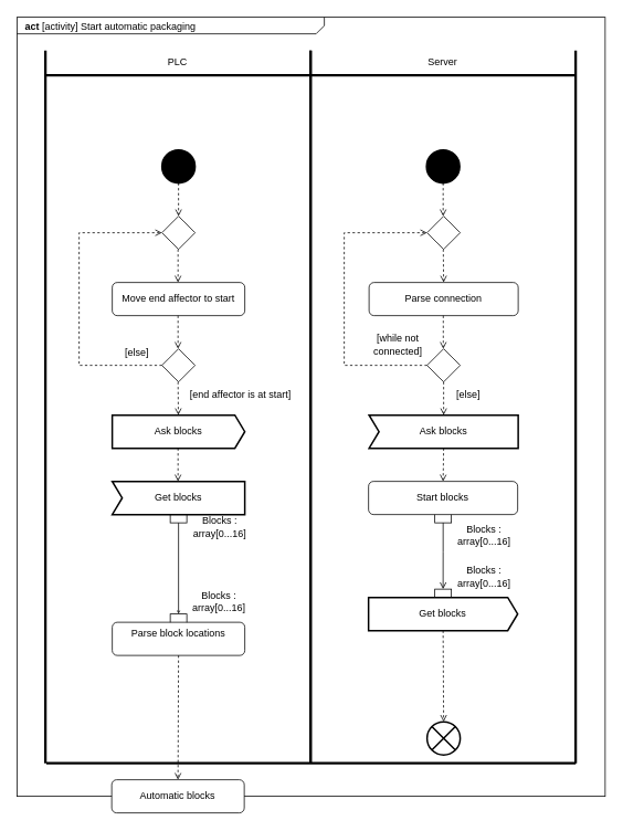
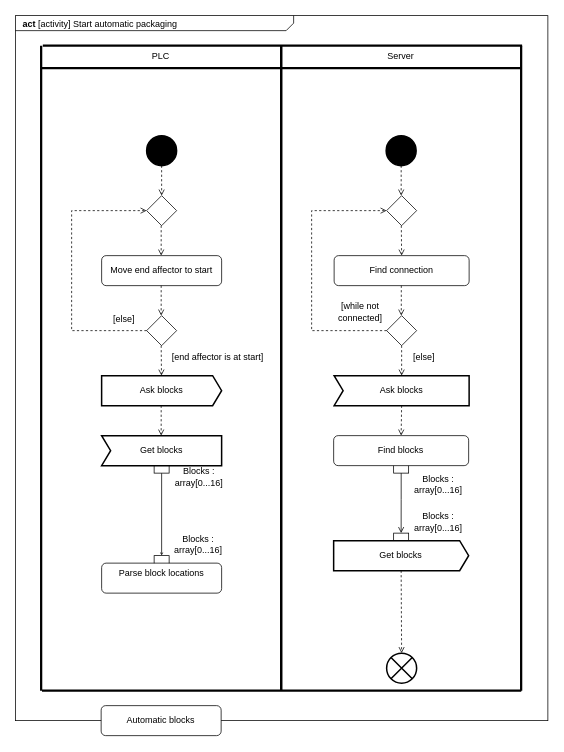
  <mxCell id="0" />
  <mxCell id="1" parent="0" />
  <mxCell id="2" value="&lt;p style=&quot;margin: 0px ; margin-top: 4px ; margin-left: 10px ; text-align: left&quot;&gt;&lt;b&gt;act&lt;/b&gt;   [activity] Start automatic packaging&lt;br&gt;&lt;/p&gt;" style="html=1;shape=mxgraph.sysml.package;align=left;spacingLeft=5;verticalAlign=top;spacingTop=-3;labelX=371.3;html=1;overflow=fill;" parent="1" vertex="1"><mxGeometry x="20" y="20" width="710" height="940" as="geometry" /></mxCell>
  <mxCell id="3" value="Move end affector to start" style="shape=rect;html=1;rounded=1;whiteSpace=wrap;align=center;" parent="1" vertex="1"><mxGeometry x="135" y="340" width="160" height="40" as="geometry" /></mxCell>
  <mxCell id="4" value="Ask blocks" style="html=1;shape=mxgraph.sysml.sendSigAct;strokeWidth=2;whiteSpace=wrap;align=center;" parent="1" vertex="1"><mxGeometry x="135" y="500" width="160" height="40" as="geometry" /></mxCell>
  <mxCell id="5" value="Ask blocks" style="html=1;shape=mxgraph.sysml.accEvent;strokeWidth=2;whiteSpace=wrap;align=center;" parent="1" vertex="1"><mxGeometry x="445" y="500" width="180" height="40" as="geometry" /></mxCell>
  <mxCell id="6" value="Automatic blocks" style="shape=rect;html=1;rounded=1;whiteSpace=wrap;align=center;" parent="1" vertex="1"><mxGeometry x="134.36" y="940" width="160" height="40" as="geometry" /></mxCell>
  <mxCell id="7" value="" style="endArrow=open;html=1;rounded=0;exitX=0.5;exitY=1;exitDx=0;exitDy=0;exitPerimeter=0;dashed=1;endFill=0;" parent="1" edge="1"><mxGeometry width="50" height="50" relative="1" as="geometry"><mxPoint x="215" y="220" as="sourcePoint" /><mxPoint x="215" y="260" as="targetPoint" /></mxGeometry></mxCell>
  <mxCell id="8" value="" style="endArrow=open;html=1;rounded=0;exitX=0.5;exitY=1;exitDx=0;exitDy=0;exitPerimeter=0;entryX=0.5;entryY=0;entryDx=0;entryDy=0;dashed=1;endFill=0;" parent="1" edge="1"><mxGeometry width="50" height="50" relative="1" as="geometry"><mxPoint x="214.41" y="380" as="sourcePoint" /><mxPoint x="214.41" y="420" as="targetPoint" /></mxGeometry></mxCell>
  <mxCell id="9" value="" style="endArrow=open;html=1;rounded=0;exitX=0.5;exitY=1;exitDx=0;exitDy=0;exitPerimeter=0;entryX=0.5;entryY=0;entryDx=0;entryDy=0;dashed=1;endFill=0;" parent="1" edge="1"><mxGeometry width="50" height="50" relative="1" as="geometry"><mxPoint x="214.41" y="540" as="sourcePoint" /><mxPoint x="214.41" y="580" as="targetPoint" /></mxGeometry></mxCell>
  <mxCell id="10" value="" style="shape=rhombus;html=1;verticalLabelPosition=bottom;verticalAlignment=top;" parent="1" vertex="1"><mxGeometry x="195" y="260" width="40" height="40" as="geometry" /></mxCell>
  <mxCell id="11" value="" style="shape=rhombus;html=1;verticalLabelPosition=bottom;verticalAlignment=top;" parent="1" vertex="1"><mxGeometry x="195" y="420" width="40" height="40" as="geometry" /></mxCell>
  <mxCell id="12" value="" style="endArrow=open;html=1;rounded=0;exitX=0;exitY=0.5;exitDx=0;exitDy=0;dashed=1;endFill=0;entryX=0;entryY=0.5;entryDx=0;entryDy=0;" parent="1" source="11" target="10" edge="1"><mxGeometry width="50" height="50" relative="1" as="geometry"><mxPoint x="145" y="450" as="sourcePoint" /><mxPoint x="145" y="490" as="targetPoint" /><Array as="points"><mxPoint x="95" y="440" /><mxPoint x="95" y="280" /></Array></mxGeometry></mxCell>
  <mxCell id="13" value="" style="endArrow=open;html=1;rounded=0;exitX=0.5;exitY=1;exitDx=0;exitDy=0;exitPerimeter=0;dashed=1;endFill=0;" parent="1" edge="1"><mxGeometry width="50" height="50" relative="1" as="geometry"><mxPoint x="214.41" y="300" as="sourcePoint" /><mxPoint x="214.41" y="340" as="targetPoint" /></mxGeometry></mxCell>
  <mxCell id="14" value="" style="endArrow=open;html=1;rounded=0;exitX=0.5;exitY=1;exitDx=0;exitDy=0;exitPerimeter=0;dashed=1;endFill=0;" parent="1" target="4" edge="1"><mxGeometry width="50" height="50" relative="1" as="geometry"><mxPoint x="214.41" y="460" as="sourcePoint" /><mxPoint x="214.41" y="500" as="targetPoint" /></mxGeometry></mxCell>
  <mxCell id="15" value="[else]" style="text;html=1;strokeColor=none;fillColor=none;align=center;verticalAlign=middle;whiteSpace=wrap;rounded=0;" parent="1" vertex="1"><mxGeometry x="135" y="410" width="60" height="30" as="geometry" /></mxCell>
  <mxCell id="16" value="[end affector is at start]" style="text;html=1;strokeColor=none;fillColor=none;align=center;verticalAlign=middle;whiteSpace=wrap;rounded=0;" parent="1" vertex="1"><mxGeometry x="225" y="460" width="130" height="30" as="geometry" /></mxCell>
  <mxCell id="17" value="" style="endArrow=open;html=1;rounded=0;exitX=0.5;exitY=1;exitDx=0;exitDy=0;exitPerimeter=0;dashed=1;endFill=0;" parent="1" edge="1"><mxGeometry width="50" height="50" relative="1" as="geometry"><mxPoint x="534.41" y="220" as="sourcePoint" /><mxPoint x="534.41" y="260" as="targetPoint" /></mxGeometry></mxCell>
  <mxCell id="18" value="" style="endArrow=open;html=1;rounded=0;exitX=0.5;exitY=1;exitDx=0;exitDy=0;exitPerimeter=0;dashed=1;endFill=0;entryX=0.5;entryY=0;entryDx=0;entryDy=0;" parent="1" source="5" target="42" edge="1"><mxGeometry width="50" height="50" relative="1" as="geometry"><mxPoint x="534.41" y="380" as="sourcePoint" /><mxPoint x="534.41" y="420" as="targetPoint" /></mxGeometry></mxCell>
  <mxCell id="19" value="PLC" style="html=1;shape=mxgraph.sysml.actPart;strokeWidth=3;verticalAlign=top;rotation=0;whiteSpace=wrap;" parent="1" vertex="1"><mxGeometry x="54.36" y="60" width="320" height="860" as="geometry" /></mxCell>
  <mxCell id="20" value="Server" style="html=1;shape=mxgraph.sysml.actPart;strokeWidth=3;verticalAlign=top;rotation=0;whiteSpace=wrap;" parent="1" vertex="1"><mxGeometry x="374.36" y="60" width="320" height="860" as="geometry" /></mxCell>
+ <mxCell id="21" value="" style="endArrow=none;html=1;rounded=0;exitX=0.007;exitY=0;exitDx=0;exitDy=0;exitPerimeter=0;strokeWidth=3;entryX=1.004;entryY=0;entryDx=0;entryDy=0;entryPerimeter=0;jumpSize=4;" parent="1" source="19" target="20" edge="1"><mxGeometry width="50" height="50" relative="1" as="geometry"><mxPoint x="264.36" y="-50" as="sourcePoint" /><mxPoint x="314.36" y="-100" as="targetPoint" /></mxGeometry></mxCell>
  <mxCell id="22" value="" style="endArrow=none;html=1;rounded=0;exitX=0.007;exitY=0;exitDx=0;exitDy=0;exitPerimeter=0;strokeWidth=3;entryX=1.004;entryY=0;entryDx=0;entryDy=0;entryPerimeter=0;jumpSize=4;" parent="1" edge="1"><mxGeometry width="50" height="50" relative="1" as="geometry"><mxPoint x="55.32" y="90" as="sourcePoint" /><mxPoint x="694.36" y="90" as="targetPoint" /></mxGeometry></mxCell>
  <mxCell id="23" value="" style="endArrow=none;html=1;rounded=0;exitX=0.007;exitY=0;exitDx=0;exitDy=0;exitPerimeter=0;strokeWidth=3;entryX=1.004;entryY=0;entryDx=0;entryDy=0;entryPerimeter=0;jumpSize=4;" parent="1" edge="1"><mxGeometry width="50" height="50" relative="1" as="geometry"><mxPoint x="55.48" y="920" as="sourcePoint" /><mxPoint x="694.52" y="920" as="targetPoint" /></mxGeometry></mxCell>
  <mxCell id="24" value="Blocks : array[0...16]" style="text;html=1;strokeColor=none;fillColor=none;align=center;verticalAlign=middle;whiteSpace=wrap;rounded=0;" parent="1" vertex="1"><mxGeometry x="235" y="620" width="60" height="30" as="geometry" /></mxCell>
  <mxCell id="25" style="edgeStyle=orthogonalEdgeStyle;rounded=0;jumpSize=1;orthogonalLoop=1;jettySize=auto;html=1;entryX=0.5;entryY=0;entryDx=0;entryDy=0;endArrow=open;endFill=0;startSize=2;endSize=2;strokeWidth=1;" parent="1" source="26" target="28" edge="1"><mxGeometry relative="1" as="geometry" /></mxCell>
  <mxCell id="26" value="" style="whiteSpace=wrap;html=1;aspect=fixed;" parent="1" vertex="1"><mxGeometry x="205" y="610" width="20" height="20" as="geometry" /></mxCell>
  <mxCell id="27" value="Get blocks" style="html=1;shape=mxgraph.sysml.accEvent;strokeWidth=2;whiteSpace=wrap;align=center;" parent="1" vertex="1"><mxGeometry x="135" y="580" width="160" height="40" as="geometry" /></mxCell>
  <mxCell id="28" value="" style="whiteSpace=wrap;html=1;aspect=fixed;" parent="1" vertex="1"><mxGeometry x="205" y="740" width="20" height="20" as="geometry" /></mxCell>
  <mxCell id="29" value="&lt;div&gt;Parse block locations&lt;/div&gt;&lt;div&gt;&lt;br&gt;&lt;/div&gt;" style="shape=rect;html=1;rounded=1;whiteSpace=wrap;align=center;" parent="1" vertex="1"><mxGeometry x="135" y="750" width="160" height="40" as="geometry" /></mxCell>
  <mxCell id="30" value="Blocks : array[0...16]" style="text;html=1;strokeColor=none;fillColor=none;align=center;verticalAlign=middle;whiteSpace=wrap;rounded=0;" parent="1" vertex="1"><mxGeometry x="234.36" y="710" width="60" height="30" as="geometry" /></mxCell>
- <mxCell id="31" value="" style="endArrow=open;html=1;rounded=0;dashed=1;endFill=0;entryX=0.5;entryY=0;entryDx=0;entryDy=0;exitX=0.5;exitY=1;exitDx=0;exitDy=0;" parent="1" source="29" target="6" edge="1"><mxGeometry width="50" height="50" relative="1" as="geometry"><mxPoint x="214" y="800" as="sourcePoint" /><mxPoint x="425" y="830" as="targetPoint" /><Array as="points" /></mxGeometry></mxCell>
  <mxCell id="32" value="" style="html=1;shape=mxgraph.sysml.flowFinal;strokeWidth=2;verticalLabelPosition=bottom;verticalAlignment=top;" parent="1" vertex="1"><mxGeometry x="515" y="870" width="40" height="40" as="geometry" /></mxCell>
  <mxCell id="33" value="" style="endArrow=open;html=1;rounded=0;exitX=0.5;exitY=1;exitDx=0;exitDy=0;exitPerimeter=0;dashed=1;endFill=0;entryX=0.5;entryY=0;entryDx=0;entryDy=0;entryPerimeter=0;" parent="1" source="38" target="32" edge="1"><mxGeometry width="50" height="50" relative="1" as="geometry"><mxPoint x="534.41" y="620" as="sourcePoint" /><mxPoint x="535" y="680" as="targetPoint" /></mxGeometry></mxCell>
  <mxCell id="34" value="" style="shape=ellipse;html=1;fillColor=#000000;strokeWidth=2;verticalLabelPosition=bottom;verticalAlignment=top;perimeter=ellipsePerimeter;" parent="1" vertex="1"><mxGeometry x="195" y="180" width="40" height="40" as="geometry" /></mxCell>
  <mxCell id="35" value="" style="shape=ellipse;html=1;fillColor=#000000;strokeWidth=2;verticalLabelPosition=bottom;verticalAlignment=top;perimeter=ellipsePerimeter;" parent="1" vertex="1"><mxGeometry x="514.36" y="180" width="40" height="40" as="geometry" /></mxCell>
  <mxCell id="36" value="" style="group" parent="1" vertex="1" connectable="0"><mxGeometry x="444.36" y="710" width="180" height="50" as="geometry" /></mxCell>
  <mxCell id="37" value="" style="whiteSpace=wrap;html=1;aspect=fixed;" parent="36" vertex="1"><mxGeometry x="80" width="20" height="20" as="geometry" /></mxCell>
  <mxCell id="38" value="Get blocks" style="html=1;shape=mxgraph.sysml.sendSigAct;strokeWidth=2;whiteSpace=wrap;align=center;" parent="36" vertex="1"><mxGeometry y="10" width="180" height="40" as="geometry" /></mxCell>
  <mxCell id="39" value="" style="group" parent="1" vertex="1" connectable="0"><mxGeometry x="444.36" y="580" width="180" height="130" as="geometry" /></mxCell>
  <mxCell id="40" value="" style="edgeStyle=orthogonalEdgeStyle;rounded=0;jumpSize=4;orthogonalLoop=1;jettySize=auto;html=1;endArrow=open;endFill=0;strokeWidth=1;" parent="39" source="42" edge="1"><mxGeometry relative="1" as="geometry"><mxPoint x="90" y="130" as="targetPoint" /></mxGeometry></mxCell>
  <mxCell id="41" value="" style="whiteSpace=wrap;html=1;aspect=fixed;" parent="39" vertex="1"><mxGeometry x="80" y="30" width="20" height="20" as="geometry" /></mxCell>
- <mxCell id="42" value="Start blocks" style="shape=rect;html=1;rounded=1;whiteSpace=wrap;align=center;" parent="39" vertex="1"><mxGeometry width="180" height="40" as="geometry" /></mxCell>
+ <mxCell id="42" value="Find blocks" style="shape=rect;html=1;rounded=1;whiteSpace=wrap;align=center;" parent="39" vertex="1"><mxGeometry width="180" height="40" as="geometry" /></mxCell>
  <mxCell id="43" value="Blocks : array[0...16]" style="text;html=1;strokeColor=none;fillColor=none;align=center;verticalAlign=middle;whiteSpace=wrap;rounded=0;" parent="39" vertex="1"><mxGeometry x="110" y="100" width="60" height="30" as="geometry" /></mxCell>
  <mxCell id="44" value="Blocks : array[0...16]" style="text;html=1;strokeColor=none;fillColor=none;align=center;verticalAlign=middle;whiteSpace=wrap;rounded=0;" parent="39" vertex="1"><mxGeometry x="110" y="50" width="60" height="30" as="geometry" /></mxCell>
  <mxCell id="45" value="" style="group" parent="1" vertex="1" connectable="0"><mxGeometry x="445" y="340" width="180" height="150" as="geometry" /></mxCell>
- <mxCell id="46" value="Parse connection" style="shape=rect;html=1;rounded=1;whiteSpace=wrap;align=center;" parent="45" vertex="1"><mxGeometry width="180" height="40" as="geometry" /></mxCell>
+ <mxCell id="46" value="Find connection" style="shape=rect;html=1;rounded=1;whiteSpace=wrap;align=center;" parent="45" vertex="1"><mxGeometry width="180" height="40" as="geometry" /></mxCell>
  <mxCell id="47" value="" style="shape=rhombus;html=1;verticalLabelPosition=bottom;verticalAlignment=top;" parent="45" vertex="1"><mxGeometry x="70" y="80" width="40" height="40" as="geometry" /></mxCell>
  <mxCell id="48" value="" style="endArrow=open;html=1;rounded=0;exitX=0.5;exitY=1;exitDx=0;exitDy=0;exitPerimeter=0;dashed=1;endFill=0;" parent="45" edge="1"><mxGeometry width="50" height="50" relative="1" as="geometry"><mxPoint x="89.57" y="40" as="sourcePoint" /><mxPoint x="89.57" y="80" as="targetPoint" /></mxGeometry></mxCell>
  <mxCell id="49" value="[while not connected]" style="text;html=1;strokeColor=none;fillColor=none;align=center;verticalAlign=middle;whiteSpace=wrap;rounded=0;" parent="45" vertex="1"><mxGeometry x="-20" y="60" width="110" height="30" as="geometry" /></mxCell>
  <mxCell id="50" value="[else]" style="text;html=1;strokeColor=none;fillColor=none;align=center;verticalAlign=middle;whiteSpace=wrap;rounded=0;" parent="45" vertex="1"><mxGeometry x="90" y="120" width="60" height="30" as="geometry" /></mxCell>
  <mxCell id="51" value="" style="shape=rhombus;html=1;verticalLabelPosition=bottom;verticalAlignment=top;" parent="1" vertex="1"><mxGeometry x="515" y="260" width="40" height="40" as="geometry" /></mxCell>
  <mxCell id="52" value="" style="endArrow=open;html=1;rounded=0;exitX=0;exitY=0.5;exitDx=0;exitDy=0;dashed=1;endFill=0;entryX=0;entryY=0.5;entryDx=0;entryDy=0;" parent="1" source="47" edge="1"><mxGeometry width="50" height="50" relative="1" as="geometry"><mxPoint x="515" y="440" as="sourcePoint" /><mxPoint x="515" y="280" as="targetPoint" /><Array as="points"><mxPoint x="415" y="440" /><mxPoint x="415" y="280" /></Array></mxGeometry></mxCell>
  <mxCell id="53" value="" style="endArrow=open;html=1;rounded=0;exitX=0.5;exitY=1;exitDx=0;exitDy=0;exitPerimeter=0;dashed=1;endFill=0;entryX=0.5;entryY=0;entryDx=0;entryDy=0;" parent="1" target="46" edge="1"><mxGeometry width="50" height="50" relative="1" as="geometry"><mxPoint x="534.57" y="300" as="sourcePoint" /><mxPoint x="535" y="330" as="targetPoint" /></mxGeometry></mxCell>
  <mxCell id="54" value="" style="endArrow=open;html=1;rounded=0;exitX=0.5;exitY=1;exitDx=0;exitDy=0;entryX=0.5;entryY=0;entryDx=0;entryDy=0;dashed=1;endFill=0;entryPerimeter=0;" parent="1" source="47" target="5" edge="1"><mxGeometry width="50" height="50" relative="1" as="geometry"><mxPoint x="534.57" y="450" as="sourcePoint" /><mxPoint x="534.57" y="490" as="targetPoint" /></mxGeometry></mxCell>
